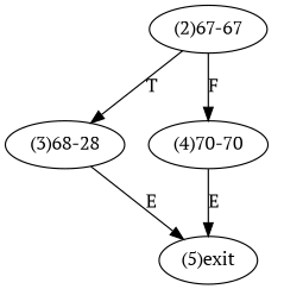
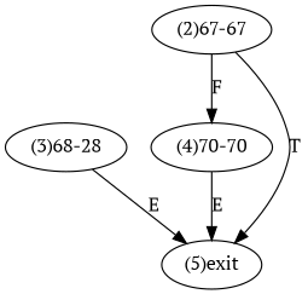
  digraph {
    fontname="PT Serif"
    node [fontname="PT Serif"]
    edge [fontname="PT Serif"]
    n1 [label="(2)67-67"]
    n2 [label="(3)68-28"]
    n3 [label="(4)70-70"]
    n4 [label="(5)exit"]
-   n1 -> n2 [label=T]
+   n1 -> n4 [label=T]
    n1 -> n3 [label=F]
    n2 -> n4 [label=E]
    n3 -> n4 [label=E]
  }
